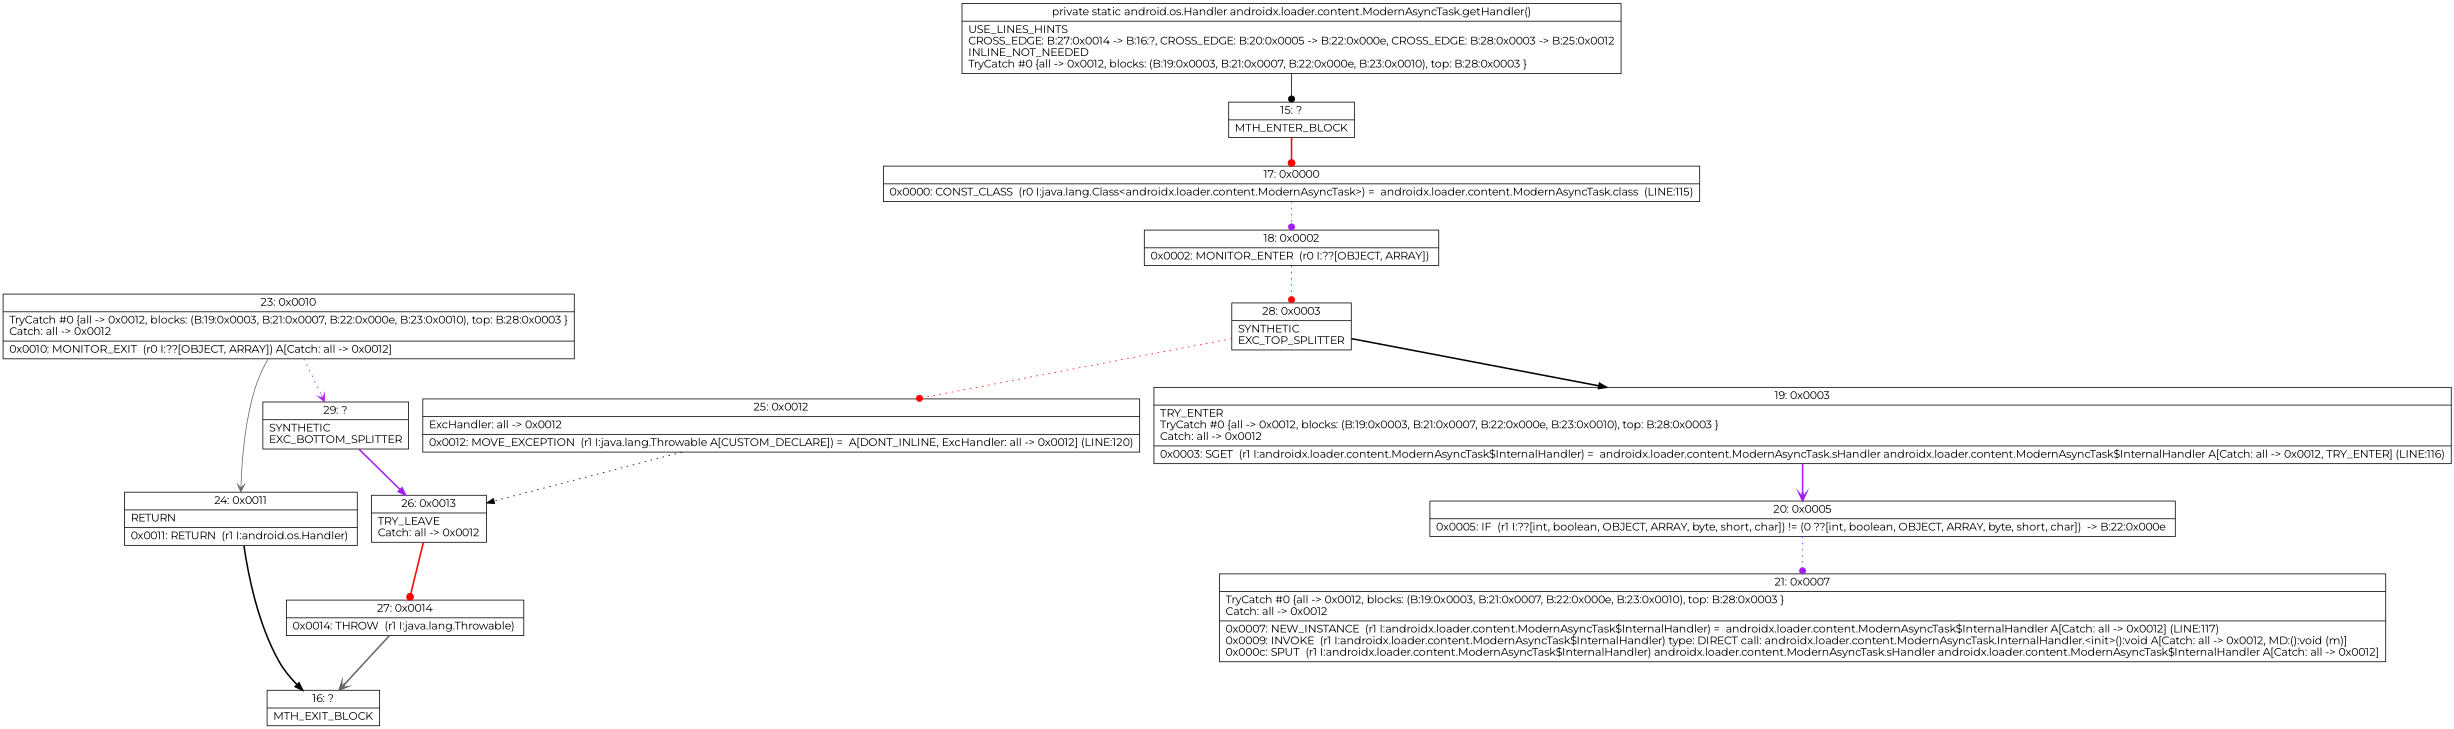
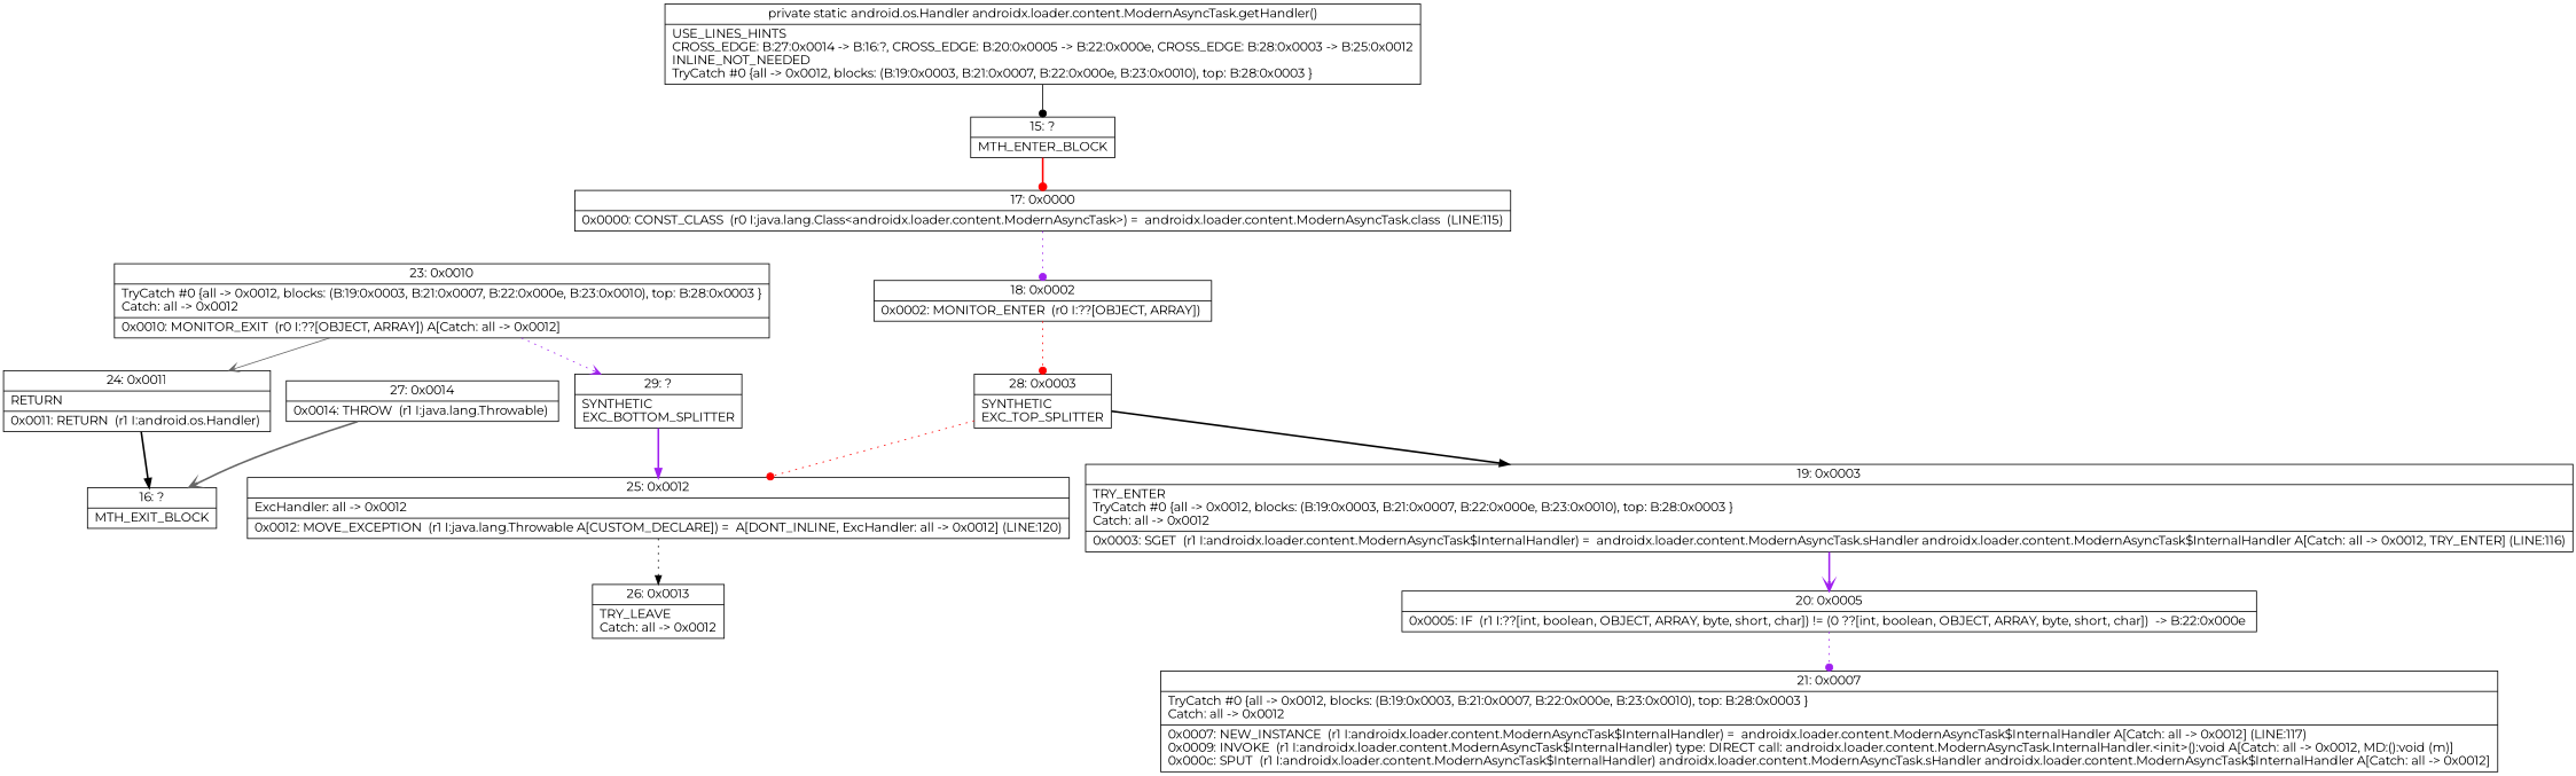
  digraph {
    fontname=Montserrat
    node [fontname=Montserrat shape=record]
    edge [arrowhead=dot color=purple fontname=Montserrat style=bold]
    n1 [label="{15\:\ ?|MTH_ENTER_BLOCK\l}"]
    n2 [label="{17\:\ 0x0000|0x0000: CONST_CLASS  (r0 I:java.lang.Class\<androidx.loader.content.ModernAsyncTask\>) =  androidx.loader.content.ModernAsyncTask.class  (LINE:115)\l}"]
    n3 [label="{18\:\ 0x0002|0x0002: MONITOR_ENTER  (r0 I:??[OBJECT, ARRAY]) \l}"]
    n4 [label="{28\:\ 0x0003|SYNTHETIC\lEXC_TOP_SPLITTER\l}"]
    n5 [label="{19\:\ 0x0003|TRY_ENTER\lTryCatch #0 \{all \-\> 0x0012, blocks: (B:19:0x0003, B:21:0x0007, B:22:0x000e, B:23:0x0010), top: B:28:0x0003 \}\lCatch: all \-\> 0x0012\l|0x0003: SGET  (r1 I:androidx.loader.content.ModernAsyncTask$InternalHandler) =  androidx.loader.content.ModernAsyncTask.sHandler androidx.loader.content.ModernAsyncTask$InternalHandler A[Catch: all \-\> 0x0012, TRY_ENTER] (LINE:116)\l}"]
    n6 [label="{25\:\ 0x0012|ExcHandler: all \-\> 0x0012\l|0x0012: MOVE_EXCEPTION  (r1 I:java.lang.Throwable A[CUSTOM_DECLARE]) =  A[DONT_INLINE, ExcHandler: all \-\> 0x0012] (LINE:120)\l}"]
    n7 [label="{20\:\ 0x0005|0x0005: IF  (r1 I:??[int, boolean, OBJECT, ARRAY, byte, short, char]) != (0 ??[int, boolean, OBJECT, ARRAY, byte, short, char])  \-\> B:22:0x000e \l}"]
    n8 [label="{26\:\ 0x0013|TRY_LEAVE\lCatch: all \-\> 0x0012\l}"]
    n9 [label="{21\:\ 0x0007|TryCatch #0 \{all \-\> 0x0012, blocks: (B:19:0x0003, B:21:0x0007, B:22:0x000e, B:23:0x0010), top: B:28:0x0003 \}\lCatch: all \-\> 0x0012\l|0x0007: NEW_INSTANCE  (r1 I:androidx.loader.content.ModernAsyncTask$InternalHandler) =  androidx.loader.content.ModernAsyncTask$InternalHandler A[Catch: all \-\> 0x0012] (LINE:117)\l0x0009: INVOKE  (r1 I:androidx.loader.content.ModernAsyncTask$InternalHandler) type: DIRECT call: androidx.loader.content.ModernAsyncTask.InternalHandler.\<init\>():void A[Catch: all \-\> 0x0012, MD:():void (m)]\l0x000c: SPUT  (r1 I:androidx.loader.content.ModernAsyncTask$InternalHandler) androidx.loader.content.ModernAsyncTask.sHandler androidx.loader.content.ModernAsyncTask$InternalHandler A[Catch: all \-\> 0x0012]\l}"]
    n10 [label="{23\:\ 0x0010|TryCatch #0 \{all \-\> 0x0012, blocks: (B:19:0x0003, B:21:0x0007, B:22:0x000e, B:23:0x0010), top: B:28:0x0003 \}\lCatch: all \-\> 0x0012\l|0x0010: MONITOR_EXIT  (r0 I:??[OBJECT, ARRAY]) A[Catch: all \-\> 0x0012]\l}"]
    n11 [label="{24\:\ 0x0011|RETURN\l|0x0011: RETURN  (r1 I:android.os.Handler) \l}"]
    n12 [label="{29\:\ ?|SYNTHETIC\lEXC_BOTTOM_SPLITTER\l}"]
    n13 [label="{16\:\ ?|MTH_EXIT_BLOCK\l}"]
    n14 [label="{27\:\ 0x0014|0x0014: THROW  (r1 I:java.lang.Throwable) \l}"]
    n15 [label="{private static android.os.Handler androidx.loader.content.ModernAsyncTask.getHandler()  | USE_LINES_HINTS\lCROSS_EDGE: B:27:0x0014 \-\> B:16:?, CROSS_EDGE: B:20:0x0005 \-\> B:22:0x000e, CROSS_EDGE: B:28:0x0003 \-\> B:25:0x0012\lINLINE_NOT_NEEDED\lTryCatch #0 \{all \-\> 0x0012, blocks: (B:19:0x0003, B:21:0x0007, B:22:0x000e, B:23:0x0010), top: B:28:0x0003 \}\l}"]
    n1 -> n2 [color=red]
    n2 -> n3 [style=dotted]
    n3 -> n4 [color=red style=dotted]
    n4 -> n5 [arrowhead=normal color=black]
    n4 -> n6 [color=red style=dotted]
    n5 -> n7 [arrowhead=vee]
    n6 -> n8 [arrowhead=normal color=black style=dotted]
    n7 -> n9 [style=dotted]
-   n8 -> n14 [color=red]
    n10 -> n11 [arrowhead=vee color=gray40 style=solid]
    n10 -> n12 [arrowhead=vee style=dotted]
    n11 -> n13 [arrowhead=normal color=black]
-   n12 -> n8 [arrowhead=normal]
+   n12 -> n6 [arrowhead=normal]
    n14 -> n13 [arrowhead=vee color=gray40]
    n15 -> n1 [color=black style=solid]
  }
